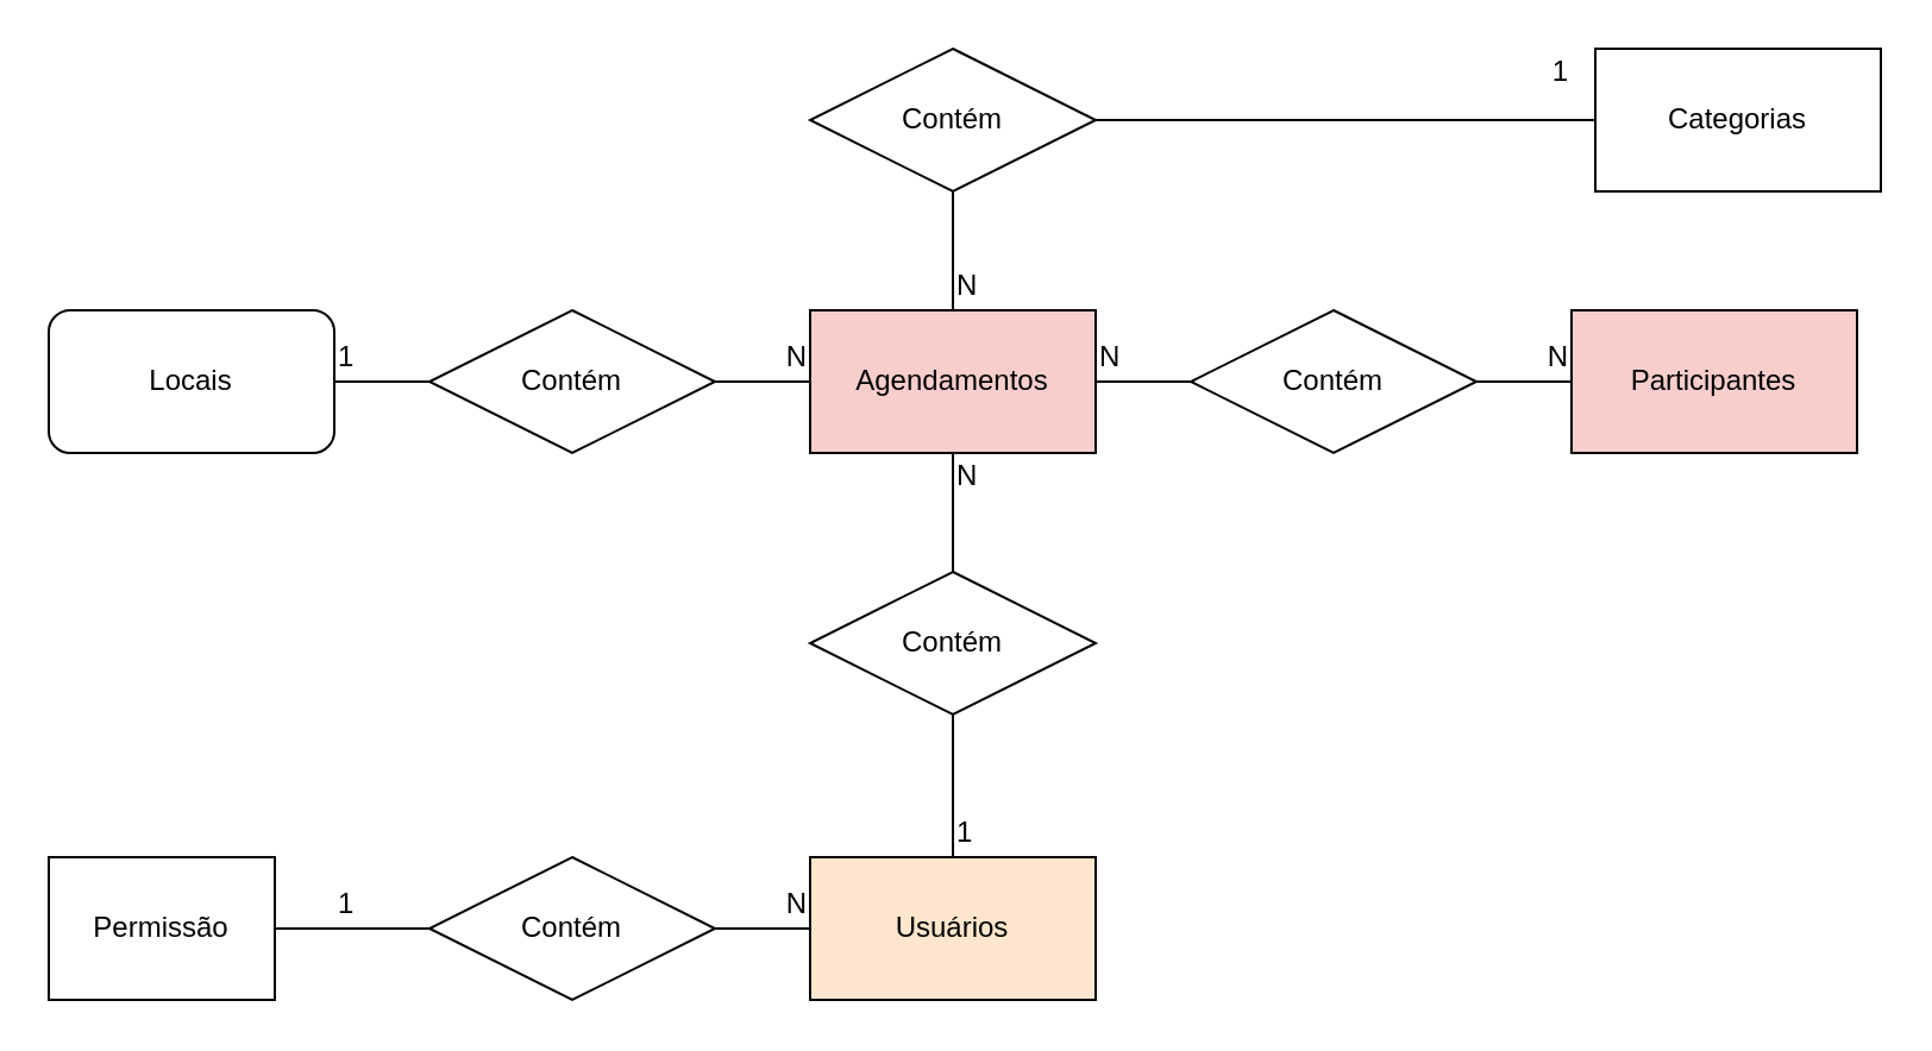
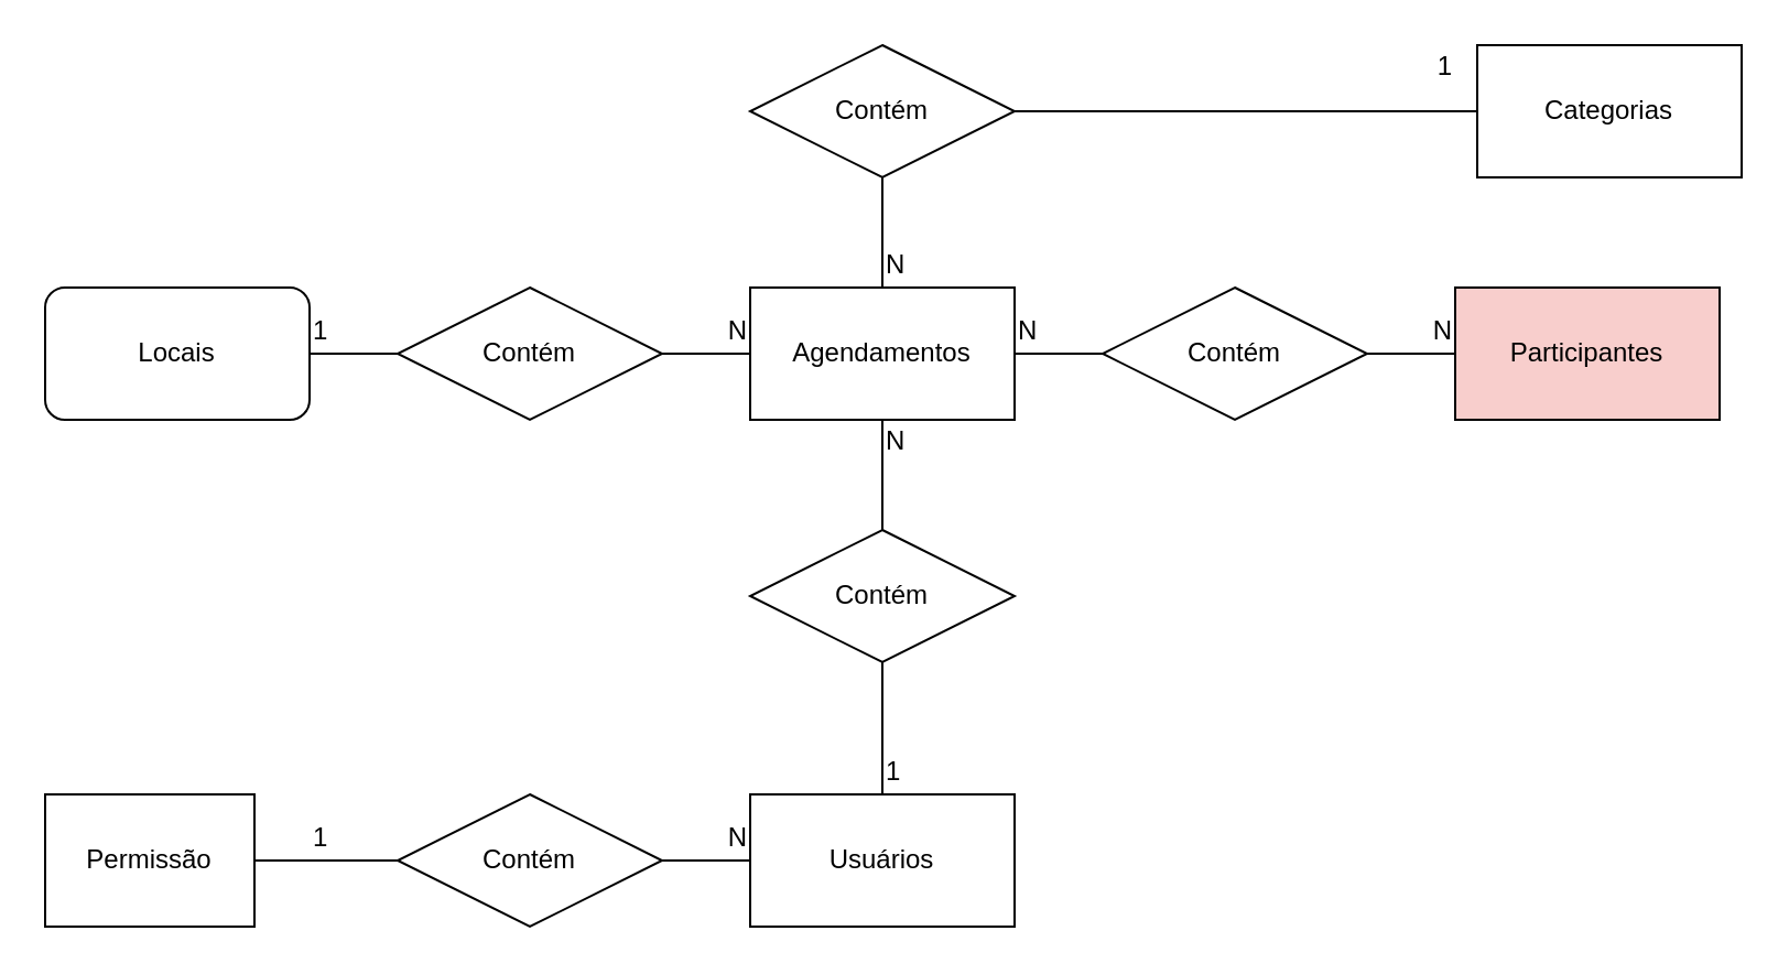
  <mxCell id="0" />
  <mxCell id="1" parent="0" />
  <mxCell id="2" style="edgeStyle=orthogonalEdgeStyle;rounded=0;orthogonalLoop=1;jettySize=auto;html=1;entryX=0;entryY=0.5;entryDx=0;entryDy=0;endArrow=none;endFill=0;" parent="1" source="3" target="9" edge="1"><mxGeometry relative="1" as="geometry" /></mxCell>
  <mxCell id="3" value="Contém" style="rhombus;whiteSpace=wrap;html=1;" parent="1" vertex="1"><mxGeometry x="180" y="130" width="120" height="60" as="geometry" /></mxCell>
  <mxCell id="4" style="edgeStyle=orthogonalEdgeStyle;rounded=0;orthogonalLoop=1;jettySize=auto;html=1;entryX=0;entryY=0.5;entryDx=0;entryDy=0;endArrow=none;endFill=0;" parent="1" source="5" target="3" edge="1"><mxGeometry relative="1" as="geometry" /></mxCell>
  <mxCell id="5" value="Locais" style="whiteSpace=wrap;html=1;rounded=1;" parent="1" vertex="1"><mxGeometry x="20" y="130" width="120" height="60" as="geometry" /></mxCell>
  <mxCell id="6" value="Permissão" style="rounded=0;whiteSpace=wrap;html=1;" parent="1" vertex="1"><mxGeometry x="20" y="360" width="95" height="60" as="geometry" /></mxCell>
  <mxCell id="7" style="edgeStyle=orthogonalEdgeStyle;rounded=0;orthogonalLoop=1;jettySize=auto;html=1;endArrow=none;endFill=0;" parent="1" source="9" target="13" edge="1"><mxGeometry relative="1" as="geometry" /></mxCell>
  <mxCell id="8" style="edgeStyle=orthogonalEdgeStyle;rounded=0;orthogonalLoop=1;jettySize=auto;html=1;endArrow=none;endFill=0;entryX=0;entryY=0.5;entryDx=0;entryDy=0;" parent="1" source="9" target="30" edge="1"><mxGeometry relative="1" as="geometry"><mxPoint x="540" y="50" as="sourcePoint" /></mxGeometry></mxCell>
- <mxCell id="9" value="Agendamentos" style="rounded=0;whiteSpace=wrap;html=1;fillColor=#f8cecc;" parent="1" vertex="1"><mxGeometry x="340" y="130" width="120" height="60" as="geometry" /></mxCell>
+ <mxCell id="9" value="Agendamentos" style="rounded=0;whiteSpace=wrap;html=1;" parent="1" vertex="1"><mxGeometry x="340" y="130" width="120" height="60" as="geometry" /></mxCell>
  <mxCell id="10" style="edgeStyle=orthogonalEdgeStyle;rounded=0;orthogonalLoop=1;jettySize=auto;html=1;entryX=1;entryY=0.5;entryDx=0;entryDy=0;endArrow=none;endFill=0;" parent="1" source="11" target="15" edge="1"><mxGeometry relative="1" as="geometry" /></mxCell>
- <mxCell id="11" value="Usuários" style="rounded=0;whiteSpace=wrap;html=1;fillColor=#ffe6cc;" parent="1" vertex="1"><mxGeometry x="340" y="360" width="120" height="60" as="geometry" /></mxCell>
+ <mxCell id="11" value="Usuários" style="rounded=0;whiteSpace=wrap;html=1;" parent="1" vertex="1"><mxGeometry x="340" y="360" width="120" height="60" as="geometry" /></mxCell>
  <mxCell id="12" style="edgeStyle=orthogonalEdgeStyle;rounded=0;orthogonalLoop=1;jettySize=auto;html=1;endArrow=none;endFill=0;" parent="1" source="13" target="11" edge="1"><mxGeometry relative="1" as="geometry" /></mxCell>
  <mxCell id="13" value="Contém" style="rhombus;whiteSpace=wrap;html=1;" parent="1" vertex="1"><mxGeometry x="340" y="240" width="120" height="60" as="geometry" /></mxCell>
  <mxCell id="14" style="edgeStyle=orthogonalEdgeStyle;rounded=0;orthogonalLoop=1;jettySize=auto;html=1;endArrow=none;endFill=0;" parent="1" source="15" target="6" edge="1"><mxGeometry relative="1" as="geometry" /></mxCell>
  <mxCell id="15" value="Contém" style="rhombus;whiteSpace=wrap;html=1;" parent="1" vertex="1"><mxGeometry x="180" y="360" width="120" height="60" as="geometry" /></mxCell>
  <mxCell id="16" value="Categorias" style="rounded=0;whiteSpace=wrap;html=1;" parent="1" vertex="1"><mxGeometry x="670" y="20" width="120" height="60" as="geometry" /></mxCell>
  <mxCell id="17" style="edgeStyle=orthogonalEdgeStyle;rounded=0;orthogonalLoop=1;jettySize=auto;html=1;endArrow=none;endFill=0;" parent="1" source="19" target="16" edge="1"><mxGeometry relative="1" as="geometry" /></mxCell>
  <mxCell id="18" style="edgeStyle=orthogonalEdgeStyle;rounded=0;orthogonalLoop=1;jettySize=auto;html=1;endArrow=none;endFill=0;" parent="1" source="19" target="9" edge="1"><mxGeometry relative="1" as="geometry" /></mxCell>
  <mxCell id="19" value="Contém" style="rhombus;whiteSpace=wrap;html=1;" parent="1" vertex="1"><mxGeometry x="340" y="20" width="120" height="60" as="geometry" /></mxCell>
  <mxCell id="20" value="N" style="text;html=1;resizable=0;points=[];autosize=1;align=left;verticalAlign=top;spacingTop=-4;" parent="1" vertex="1"><mxGeometry x="400" y="110" width="20" height="20" as="geometry" /></mxCell>
  <mxCell id="21" value="1&lt;br&gt;" style="text;html=1;resizable=0;points=[];autosize=1;align=right;verticalAlign=top;spacingTop=-4;" parent="1" vertex="1"><mxGeometry x="640" y="20" width="20" height="20" as="geometry" /></mxCell>
  <mxCell id="22" value="N" style="text;html=1;resizable=0;points=[];autosize=1;align=left;verticalAlign=top;spacingTop=-4;" parent="1" vertex="1"><mxGeometry x="400" y="190" width="20" height="20" as="geometry" /></mxCell>
  <mxCell id="23" value="1&lt;br&gt;" style="text;html=1;resizable=0;points=[];autosize=1;align=left;verticalAlign=top;spacingTop=-4;" parent="1" vertex="1"><mxGeometry x="400" y="340" width="20" height="20" as="geometry" /></mxCell>
  <mxCell id="24" value="N" style="text;html=1;resizable=0;points=[];autosize=1;align=right;verticalAlign=top;spacingTop=-4;" parent="1" vertex="1"><mxGeometry x="320" y="140" width="20" height="20" as="geometry" /></mxCell>
  <mxCell id="25" value="1&lt;br&gt;" style="text;html=1;resizable=0;points=[];autosize=1;align=left;verticalAlign=top;spacingTop=-4;" parent="1" vertex="1"><mxGeometry x="140" y="140" width="20" height="20" as="geometry" /></mxCell>
  <mxCell id="26" value="N" style="text;html=1;resizable=0;points=[];autosize=1;align=right;verticalAlign=top;spacingTop=-4;" parent="1" vertex="1"><mxGeometry x="320" y="370" width="20" height="20" as="geometry" /></mxCell>
  <mxCell id="27" value="1&lt;br&gt;" style="text;html=1;resizable=0;points=[];autosize=1;align=left;verticalAlign=top;spacingTop=-4;" parent="1" vertex="1"><mxGeometry x="140" y="370" width="20" height="20" as="geometry" /></mxCell>
  <mxCell id="28" value="Participantes" style="rounded=0;whiteSpace=wrap;html=1;fillColor=#f8cecc;" parent="1" vertex="1"><mxGeometry x="660" y="130" width="120" height="60" as="geometry" /></mxCell>
  <mxCell id="29" style="edgeStyle=orthogonalEdgeStyle;rounded=0;orthogonalLoop=1;jettySize=auto;html=1;endArrow=none;endFill=0;" parent="1" source="30" target="28" edge="1"><mxGeometry relative="1" as="geometry" /></mxCell>
  <mxCell id="30" value="Contém" style="rhombus;whiteSpace=wrap;html=1;" parent="1" vertex="1"><mxGeometry x="500" y="130" width="120" height="60" as="geometry" /></mxCell>
  <mxCell id="31" value="N" style="text;html=1;resizable=0;points=[];autosize=1;align=right;verticalAlign=top;spacingTop=-4;" parent="1" vertex="1"><mxGeometry x="640" y="140" width="20" height="20" as="geometry" /></mxCell>
  <mxCell id="32" value="N" style="text;html=1;resizable=0;points=[];autosize=1;align=left;verticalAlign=top;spacingTop=-4;" parent="1" vertex="1"><mxGeometry x="460" y="140" width="20" height="20" as="geometry" /></mxCell>
